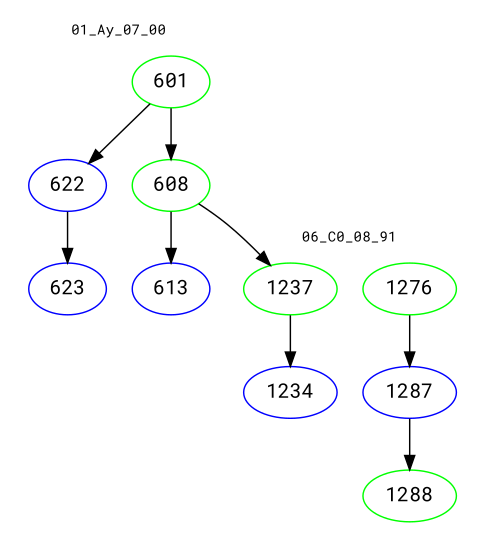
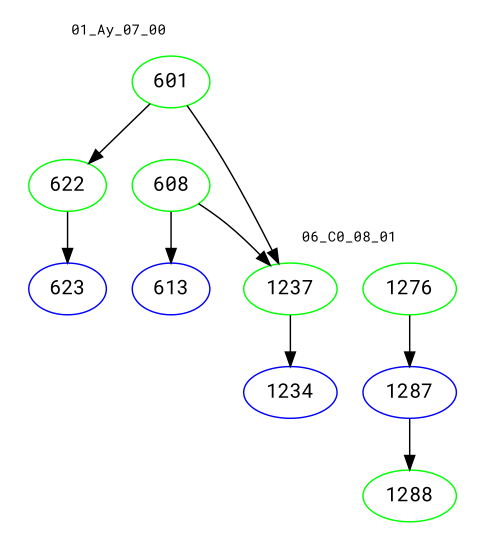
  digraph {
    fontname="Roboto Mono"
    node [color=green fontname="Roboto Mono"]
    edge [color=black fontname="Roboto Mono"]
    n1 [label=601]
-   n2 [color=blue label=622]
+   n2 [label=622]
    n3 [label=608]
    n4 [color=blue label=623]
    n5 [color=blue label=613]
    n6 [label=1276]
    n7 [label=1237]
    n8 [color=blue label=1287]
    n9 [color=blue label=1234]
    n10 [label=1288]
    subgraph cluster_1 {
      color=white
      fontsize=10
      label="01_Ay_07_00"
      n1
      n2
      n3
      n4
      n5
    }
    subgraph cluster_2 {
      color=white
      fontsize=10
-     label="06_C0_08_91"
+     label="06_C0_08_01"
      n6
      n7
      n8
      n9
      n10
    }
    n1 -> n2
-   n1 -> n3
+   n1 -> n7
    n2 -> n4
    n3 -> n5
    n3 -> n7
    n6 -> n8
    n7 -> n9
    n8 -> n10
  }
